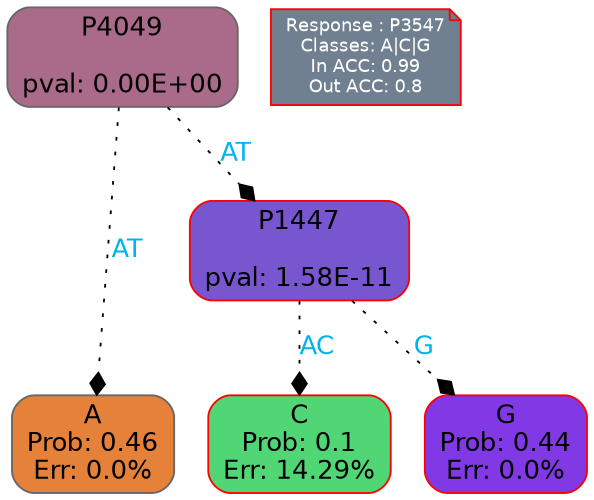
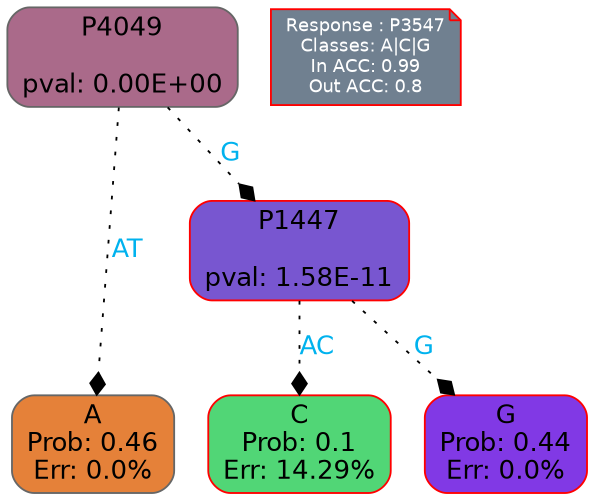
  digraph {
    ranksep=equally
    splines=polylines
    node [color=red fontname=helvetica shape=box style="filled, rounded"]
    edge [arrowhead=diamond fontcolor=deepskyblue2 fontname=helvetica style=dotted]
    n1 [fillcolor="#51d676" label="C\nProb: 0.1\nErr: 14.29%"]
    n2 [fillcolor="#8139e5" label="G\nProb: 0.44\nErr: 0.0%"]
    n3 [color=gray40 fillcolor="#e58139" label="A\nProb: 0.46\nErr: 0.0%"]
    n4 [align=left fillcolor=slategray fontcolor=white fontsize=10 label="Response : P3547\nClasses: A|C|G\nIn ACC: 0.99\nOut ACC: 0.8\n" shape=note style=filled]
    n5 [color=gray40 fillcolor="#aa6a8a" label="P4049\n\npval: 0.00E+00"]
    n6 [fillcolor="#7856d0" label="P1447\n\npval: 1.58E-11"]
    subgraph sub_1 {
      rank=same
      n1
      n2
      n3
    }
    subgraph sub_2 {
      rank=same
      n4
      n5
    }
    n5 -> n3 [label=AT]
-   n5 -> n6 [label=AT]
+   n5 -> n6 [label=G]
    n6 -> n1 [label=AC]
    n6 -> n2 [label=G]
  }
